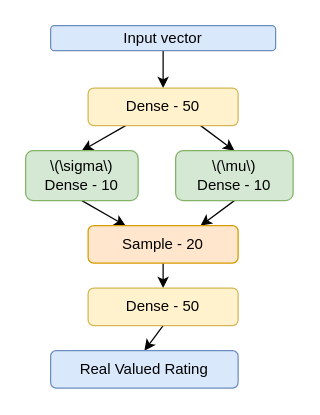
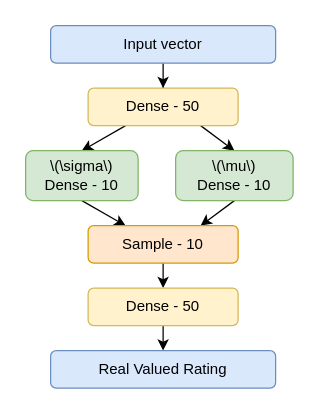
  <mxCell id="0" />
  <mxCell id="1" parent="0" />
  <mxCell id="2" style="edgeStyle=orthogonalEdgeStyle;rounded=0;orthogonalLoop=1;jettySize=auto;html=1;exitX=0.5;exitY=1;exitDx=0;exitDy=0;" edge="1" parent="1" source="3" target="6"><mxGeometry relative="1" as="geometry" /></mxCell>
- <mxCell id="3" value="Input vector" style="rounded=1;whiteSpace=wrap;html=1;fillColor=#dae8fc;strokeColor=#6c8ebf;" vertex="1" parent="1"><mxGeometry x="40" y="20" width="180" height="20" as="geometry" /></mxCell>
+ <mxCell id="3" value="Input vector" style="rounded=1;whiteSpace=wrap;html=1;fillColor=#dae8fc;strokeColor=#6c8ebf;" vertex="1" parent="1"><mxGeometry x="40" y="20" width="180" height="30" as="geometry" /></mxCell>
  <mxCell id="4" style="rounded=0;orthogonalLoop=1;jettySize=auto;html=1;exitX=0.75;exitY=1;exitDx=0;exitDy=0;entryX=0.5;entryY=0;entryDx=0;entryDy=0;" edge="1" parent="1" source="6" target="10"><mxGeometry relative="1" as="geometry" /></mxCell>
  <mxCell id="5" style="edgeStyle=none;rounded=0;orthogonalLoop=1;jettySize=auto;html=1;exitX=0.25;exitY=1;exitDx=0;exitDy=0;entryX=0.5;entryY=0;entryDx=0;entryDy=0;" edge="1" parent="1" source="6" target="8"><mxGeometry relative="1" as="geometry" /></mxCell>
  <mxCell id="6" value="Dense - 50" style="rounded=1;whiteSpace=wrap;html=1;fillColor=#fff2cc;strokeColor=#d6b656;" vertex="1" parent="1"><mxGeometry x="70" y="70" width="120" height="30" as="geometry" /></mxCell>
  <mxCell id="7" style="edgeStyle=none;rounded=0;orthogonalLoop=1;jettySize=auto;html=1;exitX=0.5;exitY=1;exitDx=0;exitDy=0;entryX=0.25;entryY=0;entryDx=0;entryDy=0;" edge="1" parent="1" source="8" target="12"><mxGeometry relative="1" as="geometry" /></mxCell>
  <mxCell id="8" value="\(\sigma\)&lt;br&gt;Dense - 10" style="rounded=1;whiteSpace=wrap;html=1;fillColor=#d5e8d4;strokeColor=#82b366;" vertex="1" parent="1"><mxGeometry x="20" y="120" width="90" height="40" as="geometry" /></mxCell>
  <mxCell id="9" style="edgeStyle=none;rounded=0;orthogonalLoop=1;jettySize=auto;html=1;exitX=0.5;exitY=1;exitDx=0;exitDy=0;entryX=0.75;entryY=0;entryDx=0;entryDy=0;" edge="1" parent="1" source="10" target="12"><mxGeometry relative="1" as="geometry" /></mxCell>
  <mxCell id="10" value="\(\mu\)&lt;br&gt;Dense - 10" style="rounded=1;whiteSpace=wrap;html=1;fillColor=#d5e8d4;strokeColor=#82b366;" vertex="1" parent="1"><mxGeometry x="140" y="120" width="94" height="40" as="geometry" /></mxCell>
  <mxCell id="11" style="edgeStyle=none;rounded=0;orthogonalLoop=1;jettySize=auto;html=1;exitX=0.5;exitY=1;exitDx=0;exitDy=0;" edge="1" parent="1" source="12" target="14"><mxGeometry relative="1" as="geometry" /></mxCell>
- <mxCell id="12" value="Sample - 20" style="rounded=1;whiteSpace=wrap;html=1;fillColor=#ffe6cc;strokeColor=#d79b00;" vertex="1" parent="1"><mxGeometry x="70" y="180" width="120" height="30" as="geometry" /></mxCell>
+ <mxCell id="12" value="Sample - 10" style="rounded=1;whiteSpace=wrap;html=1;fillColor=#ffe6cc;strokeColor=#d79b00;" vertex="1" parent="1"><mxGeometry x="70" y="180" width="120" height="30" as="geometry" /></mxCell>
  <mxCell id="13" style="edgeStyle=none;rounded=0;orthogonalLoop=1;jettySize=auto;html=1;exitX=0.5;exitY=1;exitDx=0;exitDy=0;entryX=0.5;entryY=0;entryDx=0;entryDy=0;" edge="1" parent="1" source="14" target="15"><mxGeometry relative="1" as="geometry" /></mxCell>
  <mxCell id="14" value="Dense - 50" style="rounded=1;whiteSpace=wrap;html=1;fillColor=#fff2cc;strokeColor=#d6b656;" vertex="1" parent="1"><mxGeometry x="70" y="230" width="120" height="30" as="geometry" /></mxCell>
- <mxCell id="15" value="Real Valued Rating" style="rounded=1;whiteSpace=wrap;html=1;fillColor=#dae8fc;strokeColor=#6c8ebf;" vertex="1" parent="1"><mxGeometry x="40" y="280" width="150" height="30" as="geometry" /></mxCell>
+ <mxCell id="15" value="Real Valued Rating" style="rounded=1;whiteSpace=wrap;html=1;fillColor=#dae8fc;strokeColor=#6c8ebf;" vertex="1" parent="1"><mxGeometry x="40" y="280" width="180" height="30" as="geometry" /></mxCell>
